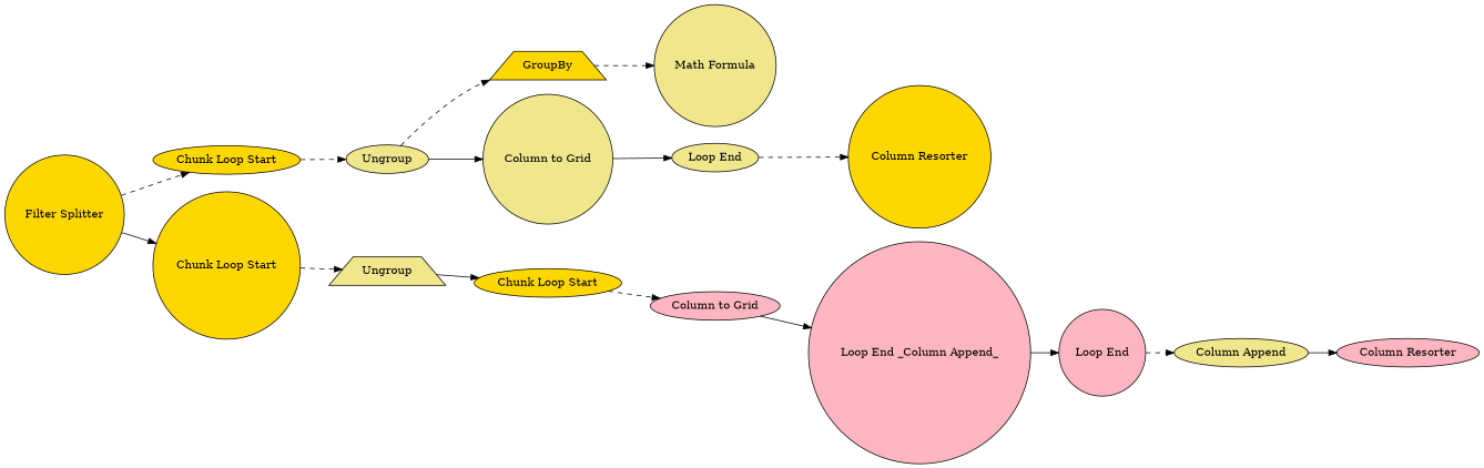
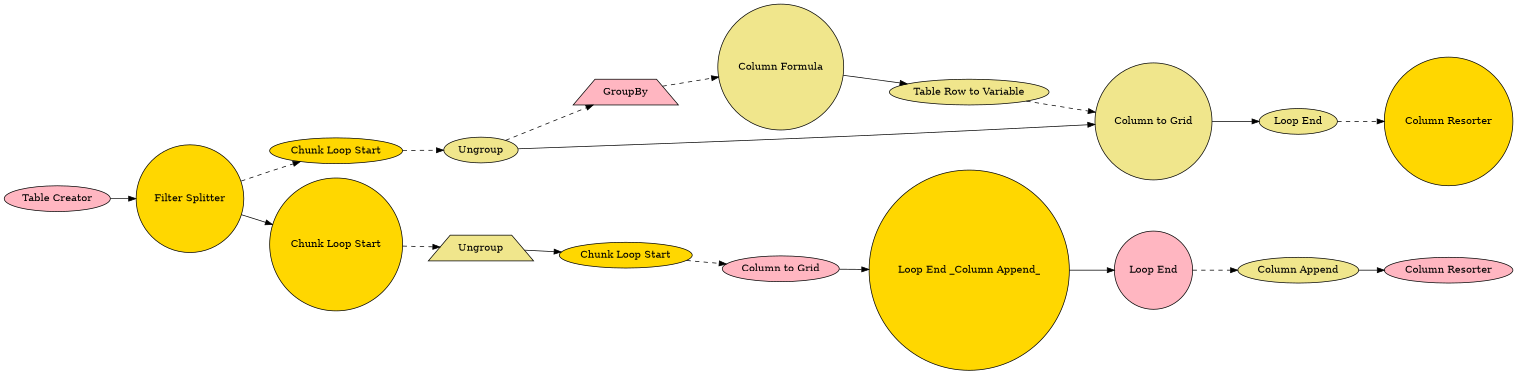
  digraph {
    rankdir=LR
    node [fillcolor=khaki shape=ellipse style=filled]
    edge [style=solid]
+   n1 [fillcolor=lightpink label="Table Creator"]
    n2 [fillcolor=gold label="Filter Splitter" shape=circle]
    n3 [fillcolor=gold label="Chunk Loop Start"]
    n4 [fillcolor=gold label="Chunk Loop Start" shape=circle]
    n5 [label=Ungroup]
    n6 [label=Ungroup shape=trapezium]
-   n7 [fillcolor=gold label=GroupBy shape=trapezium]
+   n7 [fillcolor=lightpink label=GroupBy shape=trapezium]
    n8 [label="Column to Grid" shape=circle]
-   n9 [label="Math Formula" shape=circle]
+   n9 [label="Column Formula" shape=circle]
    n10 [label="Loop End"]
+   n11 [label="Table Row to Variable"]
    n12 [fillcolor=gold label="Column Resorter" shape=circle]
    n13 [fillcolor=gold label="Chunk Loop Start"]
    n14 [fillcolor=lightpink label="Column to Grid"]
-   n15 [fillcolor=lightpink label="Loop End _Column Append_" shape=circle]
+   n15 [fillcolor=gold label="Loop End _Column Append_" shape=circle]
    n16 [fillcolor=lightpink label="Loop End" shape=circle]
    n17 [label="Column Append"]
    n18 [fillcolor=lightpink label="Column Resorter"]
+   n1 -> n2
    n2 -> n3 [style=dashed]
    n2 -> n4
    n3 -> n5 [style=dashed]
    n4 -> n6 [style=dashed]
    n5 -> n7 [style=dashed]
    n5 -> n8
    n6 -> n13
    n7 -> n9 [style=dashed]
    n8 -> n10
+   n9 -> n11
    n10 -> n12 [style=dashed]
+   n11 -> n8 [style=dashed]
    n13 -> n14 [style=dashed]
    n14 -> n15
    n15 -> n16
    n16 -> n17 [style=dashed]
    n17 -> n18
  }
